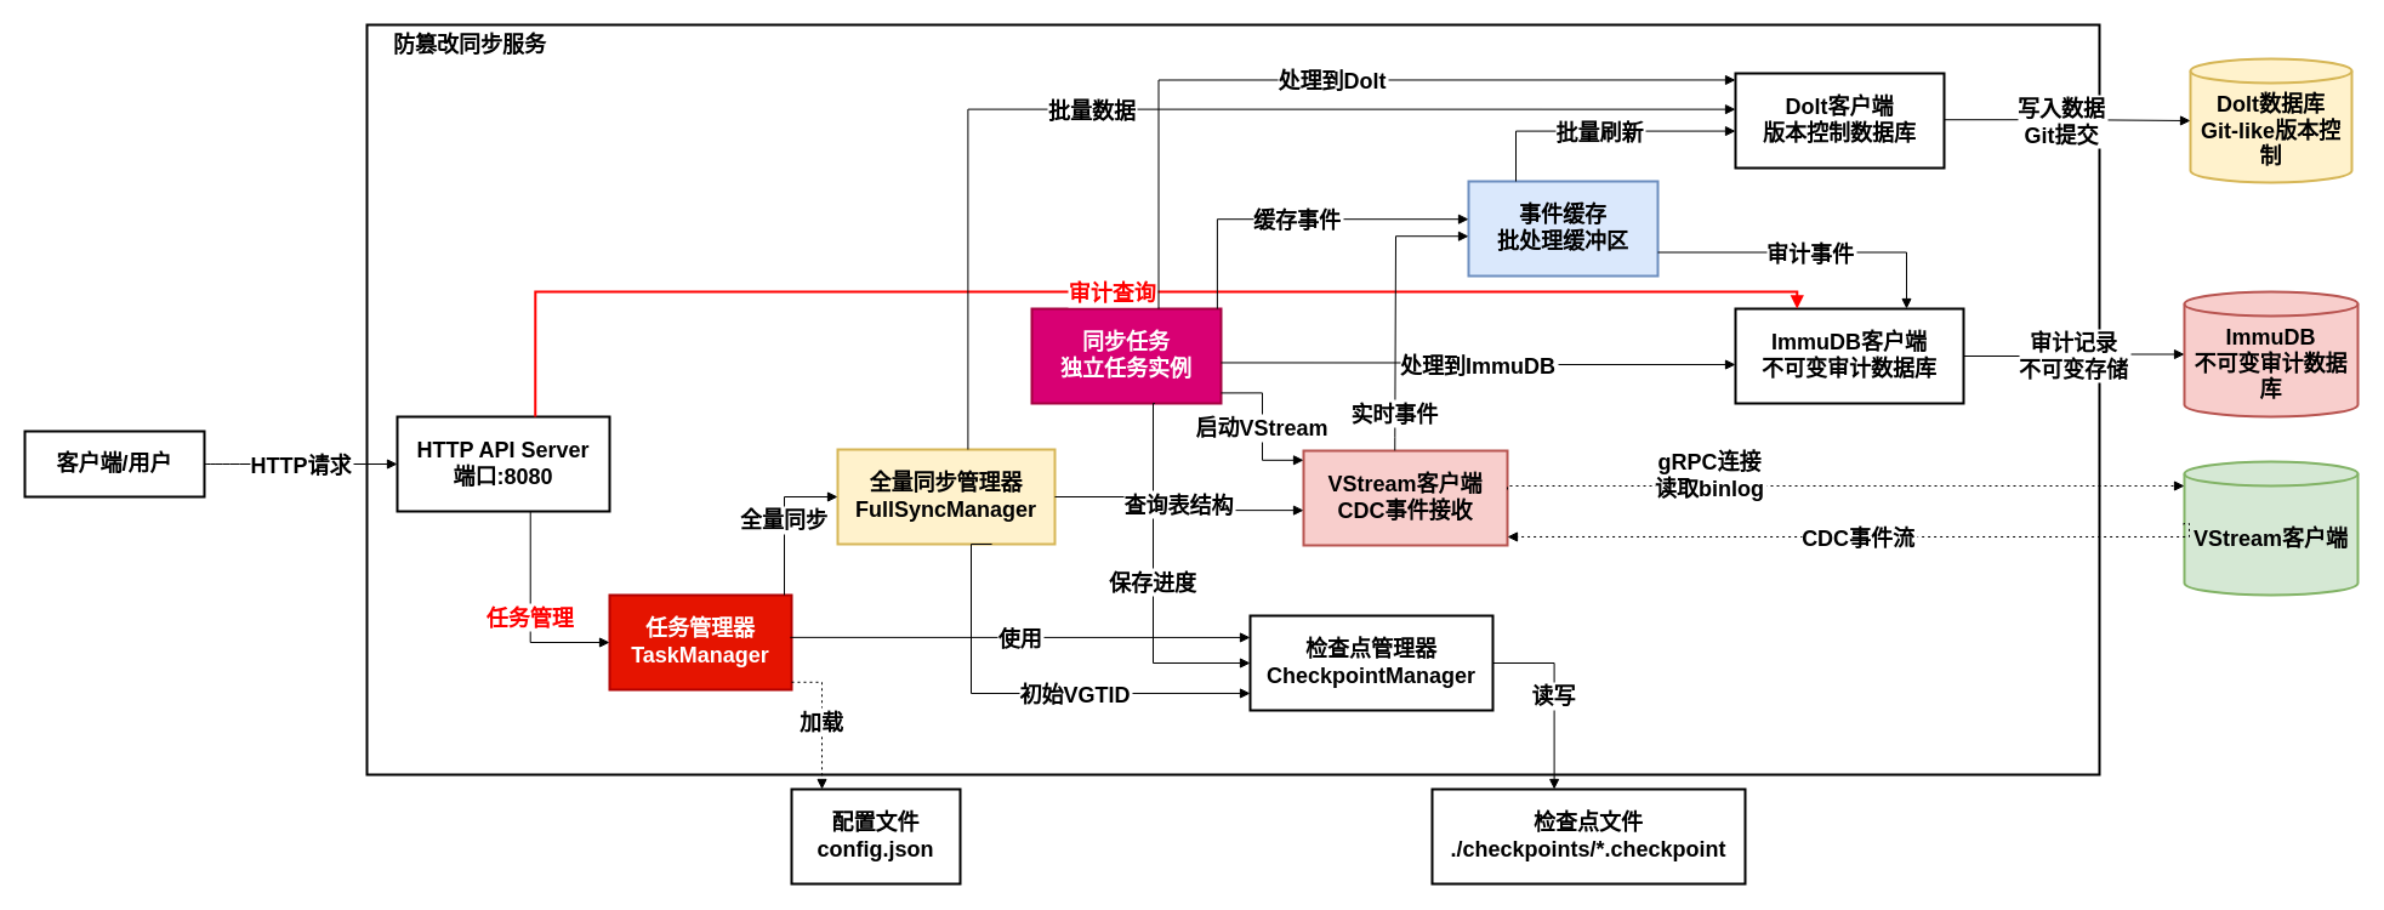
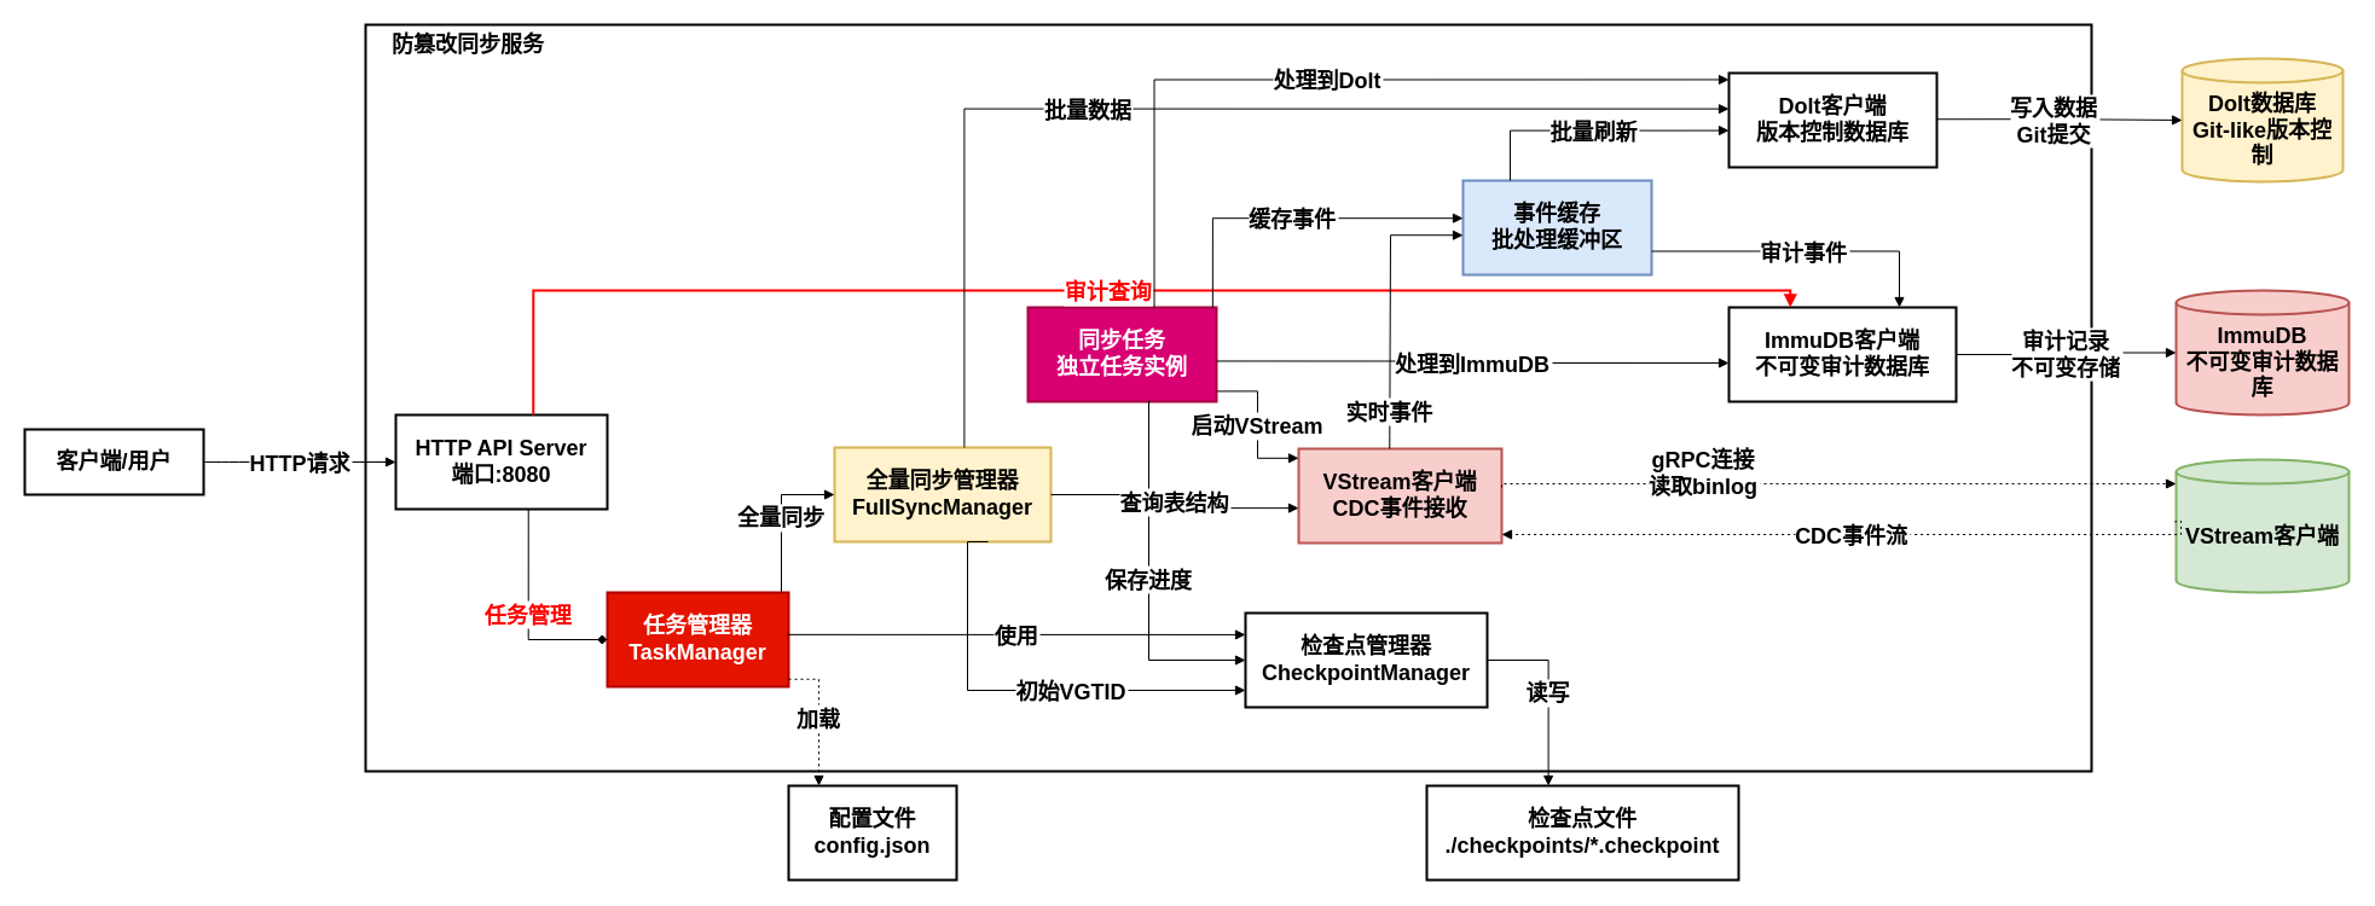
  <mxCell id="0" />
  <mxCell id="1" parent="0" />
  <mxCell id="2" value="    防篡改同步服务" style="whiteSpace=wrap;strokeWidth=2;verticalAlign=top;fontSize=18;fontStyle=1;align=left;" parent="1" vertex="1"><mxGeometry x="302" y="20" width="1428" height="618" as="geometry" /></mxCell>
  <mxCell id="3" value="HTTP API Server&#10;端口:8080" style="whiteSpace=wrap;strokeWidth=2;fontSize=18;fontStyle=1;" parent="1" vertex="1"><mxGeometry x="327" y="343" width="175" height="78" as="geometry" /></mxCell>
  <mxCell id="4" value="任务管理器&#10;TaskManager" style="whiteSpace=wrap;strokeWidth=2;fontSize=18;fontStyle=1;fillColor=#e51400;fontColor=#ffffff;strokeColor=#B20000;" parent="1" vertex="1"><mxGeometry x="502" y="490" width="150" height="78" as="geometry" /></mxCell>
  <mxCell id="5" value="检查点管理器&#10;CheckpointManager" style="whiteSpace=wrap;strokeWidth=2;fontSize=18;fontStyle=1;" parent="1" vertex="1"><mxGeometry x="1030" y="507" width="200" height="78" as="geometry" /></mxCell>
  <mxCell id="6" value="全量同步管理器&#10;FullSyncManager" style="whiteSpace=wrap;strokeWidth=2;fontSize=18;fontStyle=1;fillColor=#fff2cc;strokeColor=#d6b656;" parent="1" vertex="1"><mxGeometry x="690" y="370" width="179" height="78" as="geometry" /></mxCell>
  <mxCell id="7" value="VStream客户端&#10;CDC事件接收" style="whiteSpace=wrap;strokeWidth=2;fontSize=18;fontStyle=1;fillColor=#f8cecc;strokeColor=#b85450;" parent="1" vertex="1"><mxGeometry x="1074" y="371" width="168" height="78" as="geometry" /></mxCell>
  <mxCell id="8" value="事件缓存&#10;批处理缓冲区" style="whiteSpace=wrap;strokeWidth=2;fontSize=18;fontStyle=1;fillColor=#dae8fc;strokeColor=#6c8ebf;" parent="1" vertex="1"><mxGeometry x="1210" y="149" width="156" height="78" as="geometry" /></mxCell>
  <mxCell id="9" value="同步任务&#10;独立任务实例" style="whiteSpace=wrap;strokeWidth=2;fontSize=18;fontStyle=1;fillColor=#d80073;fontColor=#ffffff;strokeColor=#A50040;" parent="1" vertex="1"><mxGeometry x="850" y="254" width="156" height="78" as="geometry" /></mxCell>
  <mxCell id="10" value="Dolt客户端&#10;版本控制数据库" style="whiteSpace=wrap;strokeWidth=2;fontSize=18;fontStyle=1;" parent="1" vertex="1"><mxGeometry x="1430" y="60" width="172" height="78" as="geometry" /></mxCell>
  <mxCell id="11" value="ImmuDB客户端&#10;不可变审计数据库" style="whiteSpace=wrap;strokeWidth=2;fontSize=18;fontStyle=1;" parent="1" vertex="1"><mxGeometry x="1430" y="254" width="188" height="78" as="geometry" /></mxCell>
  <mxCell id="12" value="客户端/用户" style="whiteSpace=wrap;strokeWidth=2;fontSize=18;fontStyle=1;" parent="1" vertex="1"><mxGeometry x="20" y="355" width="148" height="54" as="geometry" /></mxCell>
  <mxCell id="13" value="VStream客户端" style="shape=cylinder3;boundedLbl=1;backgroundOutline=1;size=10;strokeWidth=2;whiteSpace=wrap;fontSize=18;fontStyle=1;fillColor=#d5e8d4;strokeColor=#82b366;" parent="1" vertex="1"><mxGeometry x="1800" y="380" width="143" height="110" as="geometry" /></mxCell>
  <mxCell id="14" value="Dolt数据库&#10;Git-like版本控制" style="shape=cylinder3;boundedLbl=1;backgroundOutline=1;size=10;strokeWidth=2;whiteSpace=wrap;fontSize=18;fontStyle=1;fillColor=#fff2cc;strokeColor=#d6b656;" parent="1" vertex="1"><mxGeometry x="1805" y="48" width="133" height="102" as="geometry" /></mxCell>
  <mxCell id="15" value="ImmuDB&#10;不可变审计数据库" style="shape=cylinder3;boundedLbl=1;backgroundOutline=1;size=10;strokeWidth=2;whiteSpace=wrap;fontSize=18;fontStyle=1;fillColor=#f8cecc;strokeColor=#b85450;" parent="1" vertex="1"><mxGeometry x="1800" y="240" width="143" height="103" as="geometry" /></mxCell>
  <mxCell id="16" value="检查点文件&#10;./checkpoints/*.checkpoint" style="whiteSpace=wrap;strokeWidth=2;fontSize=18;fontStyle=1;" parent="1" vertex="1"><mxGeometry x="1180" y="650" width="258" height="78" as="geometry" /></mxCell>
  <mxCell id="17" value="配置文件&#10;config.json" style="whiteSpace=wrap;strokeWidth=2;fontSize=18;fontStyle=1;" parent="1" vertex="1"><mxGeometry x="652" y="650" width="139" height="78" as="geometry" /></mxCell>
  <mxCell id="18" value="HTTP请求" style="curved=1;startArrow=none;endArrow=block;exitX=1;exitY=0.5;entryX=0;entryY=0.5;rounded=0;fontSize=18;fontStyle=1;" parent="1" source="12" target="3" edge="1"><mxGeometry relative="1" as="geometry"><Array as="points" /></mxGeometry></mxCell>
- <mxCell id="19" value="任务管理" style="startArrow=none;endArrow=block;exitX=0.627;exitY=0.997;entryX=0;entryY=0.5;rounded=0;edgeStyle=orthogonalEdgeStyle;fontSize=18;fontStyle=1;exitDx=0;exitDy=0;exitPerimeter=0;fontColor=#FF0000;" parent="1" source="3" target="4" edge="1"><mxGeometry relative="1" as="geometry"><Array as="points"><mxPoint x="437" y="529" /></Array></mxGeometry></mxCell>
+ <mxCell id="19" value="任务管理" style="startArrow=none;endArrow=diamond;exitX=0.627;exitY=0.997;entryX=0;entryY=0.5;rounded=0;edgeStyle=orthogonalEdgeStyle;fontSize=18;fontStyle=1;exitDx=0;exitDy=0;exitPerimeter=0;fontColor=#FF0000;" parent="1" source="3" target="4" edge="1"><mxGeometry relative="1" as="geometry"><Array as="points"><mxPoint x="437" y="529" /></Array></mxGeometry></mxCell>
  <mxCell id="20" value="审计查询" style="startArrow=none;endArrow=block;exitX=0.65;exitY=0;entryX=0.27;entryY=0;rounded=0;edgeStyle=orthogonalEdgeStyle;fontSize=18;fontStyle=1;fontColor=#FF0000;strokeWidth=2;strokeColor=#FF0000;" parent="1" source="3" target="11" edge="1"><mxGeometry relative="1" as="geometry"><Array as="points"><mxPoint x="441" y="240" /><mxPoint x="1481" y="240" /></Array></mxGeometry></mxCell>
  <mxCell id="21" value="使用" style="startArrow=none;endArrow=block;exitX=0.992;exitY=0.447;entryX=0;entryY=0.23;rounded=0;edgeStyle=orthogonalEdgeStyle;fontSize=18;fontStyle=1;exitDx=0;exitDy=0;exitPerimeter=0;" parent="1" source="4" target="5" edge="1"><mxGeometry relative="1" as="geometry"><Array as="points" /></mxGeometry></mxCell>
  <mxCell id="22" value="全量同步" style="startArrow=none;endArrow=block;exitX=0.96;exitY=0;entryX=0;entryY=0.5;rounded=0;edgeStyle=orthogonalEdgeStyle;fontSize=18;fontStyle=1;" parent="1" source="4" target="6" edge="1"><mxGeometry relative="1" as="geometry" /></mxCell>
  <mxCell id="23" value="启动VStream" style="startArrow=none;endArrow=block;exitX=1;exitY=0.89;entryX=0;entryY=0.1;rounded=0;edgeStyle=orthogonalEdgeStyle;fontSize=18;fontStyle=1;" parent="1" source="9" target="7" edge="1"><mxGeometry relative="1" as="geometry" /></mxCell>
  <mxCell id="24" value="缓存事件" style="startArrow=none;endArrow=block;exitX=0.98;exitY=0;entryX=0;entryY=0.4;rounded=0;edgeStyle=orthogonalEdgeStyle;fontSize=18;fontStyle=1;" parent="1" source="9" target="8" edge="1"><mxGeometry relative="1" as="geometry" /></mxCell>
  <mxCell id="25" value="处理到Dolt" style="startArrow=none;endArrow=block;exitX=0.67;exitY=0;entryX=0;entryY=0.07;rounded=0;edgeStyle=orthogonalEdgeStyle;fontSize=18;fontStyle=1;" parent="1" source="9" target="10" edge="1"><mxGeometry relative="1" as="geometry" /></mxCell>
  <mxCell id="26" value="处理到ImmuDB" style="startArrow=none;endArrow=block;exitX=1;exitY=0.57;entryX=0;entryY=0.59;rounded=0;edgeStyle=orthogonalEdgeStyle;fontSize=18;fontStyle=1;" parent="1" source="9" target="11" edge="1"><mxGeometry relative="1" as="geometry" /></mxCell>
  <mxCell id="27" value="保存进度" style="startArrow=none;endArrow=block;exitX=0.65;exitY=1;entryX=0;entryY=0.5;rounded=0;edgeStyle=orthogonalEdgeStyle;fontSize=18;fontStyle=1;" parent="1" source="9" target="5" edge="1"><mxGeometry relative="1" as="geometry"><Array as="points"><mxPoint x="950" y="332" /><mxPoint x="950" y="546" /></Array></mxGeometry></mxCell>
  <mxCell id="28" value="gRPC连接&#10;读取binlog" style="dashed=1;dashPattern=2 3;startArrow=none;endArrow=block;exitX=1;exitY=0.41;rounded=0;edgeStyle=orthogonalEdgeStyle;fontSize=18;fontStyle=1;" parent="1" source="7" target="13" edge="1"><mxGeometry x="-0.393" y="10" relative="1" as="geometry"><Array as="points"><mxPoint x="1242" y="400" /></Array><mxPoint as="offset" /></mxGeometry></mxCell>
  <mxCell id="29" value="查询表结构" style="startArrow=none;endArrow=block;exitX=1;exitY=0.5;entryX=0;entryY=0.63;rounded=0;edgeStyle=orthogonalEdgeStyle;fontSize=18;fontStyle=1;" parent="1" source="6" target="7" edge="1"><mxGeometry relative="1" as="geometry" /></mxCell>
  <mxCell id="30" value="批量数据" style="startArrow=none;endArrow=block;exitX=0.6;exitY=0;entryX=0;entryY=0.38;rounded=0;edgeStyle=orthogonalEdgeStyle;fontSize=18;fontStyle=1;" parent="1" source="6" target="10" edge="1"><mxGeometry x="-0.161" relative="1" as="geometry"><mxPoint as="offset" /></mxGeometry></mxCell>
  <mxCell id="31" value="初始VGTID" style="startArrow=none;endArrow=block;exitX=0.71;exitY=1;entryX=0;entryY=0.82;rounded=0;edgeStyle=orthogonalEdgeStyle;fontSize=18;fontStyle=1;" parent="1" source="6" target="5" edge="1"><mxGeometry x="0.226" relative="1" as="geometry"><Array as="points"><mxPoint x="800" y="448" /><mxPoint x="800" y="571" /></Array><mxPoint x="-1" as="offset" /></mxGeometry></mxCell>
  <mxCell id="32" value="批量刷新" style="startArrow=none;endArrow=block;exitX=0.25;exitY=0;entryX=0;entryY=0.61;rounded=0;edgeStyle=orthogonalEdgeStyle;fontSize=18;fontStyle=1;exitDx=0;exitDy=0;" parent="1" source="8" target="10" edge="1"><mxGeometry relative="1" as="geometry" /></mxCell>
  <mxCell id="33" value="审计事件" style="startArrow=none;endArrow=block;exitX=1;exitY=0.75;entryX=0.75;entryY=0;rounded=0;edgeStyle=orthogonalEdgeStyle;exitDx=0;exitDy=0;entryDx=0;entryDy=0;fontSize=18;fontStyle=1;" parent="1" source="8" target="11" edge="1"><mxGeometry relative="1" as="geometry"><Array as="points"><mxPoint x="1571" y="208" /></Array></mxGeometry></mxCell>
  <mxCell id="34" value="写入数据&#10;Git提交" style="startArrow=none;endArrow=block;exitX=1;exitY=0.49;entryX=0;entryY=0.5;rounded=0;edgeStyle=orthogonalEdgeStyle;fontSize=18;fontStyle=1;" parent="1" source="10" target="14" edge="1"><mxGeometry x="-0.052" y="-1" relative="1" as="geometry"><mxPoint as="offset" /></mxGeometry></mxCell>
  <mxCell id="35" value="审计记录&#10;不可变存储" style="startArrow=none;endArrow=block;exitX=1;exitY=0.5;entryX=0;entryY=0.5;rounded=0;fontSize=18;fontStyle=1;edgeStyle=orthogonalEdgeStyle;" parent="1" source="11" target="15" edge="1"><mxGeometry relative="1" as="geometry" /></mxCell>
  <mxCell id="36" value="读写" style="startArrow=none;endArrow=block;exitX=1;exitY=0.5;entryX=0.39;entryY=0;rounded=0;edgeStyle=orthogonalEdgeStyle;fontSize=18;fontStyle=1;" parent="1" source="5" target="16" edge="1"><mxGeometry relative="1" as="geometry" /></mxCell>
  <mxCell id="37" value="加载" style="dashed=1;dashPattern=2 3;startArrow=none;endArrow=block;exitX=1;exitY=0.92;entryX=0.18;entryY=0;rounded=0;edgeStyle=orthogonalEdgeStyle;fontSize=18;fontStyle=1;" parent="1" source="4" target="17" edge="1"><mxGeometry relative="1" as="geometry" /></mxCell>
  <mxCell id="38" value="CDC事件流" style="dashed=1;dashPattern=2 3;startArrow=none;endArrow=block;entryX=1;entryY=0.91;rounded=0;edgeStyle=orthogonalEdgeStyle;fontSize=18;fontStyle=1;exitX=-0.004;exitY=0.473;exitDx=0;exitDy=0;exitPerimeter=0;" parent="1" source="13" target="7" edge="1"><mxGeometry relative="1" as="geometry"><Array as="points"><mxPoint x="1804" y="431" /></Array><mxPoint x="1810" y="431" as="sourcePoint" /></mxGeometry></mxCell>
  <mxCell id="39" value="实时事件" style="startArrow=none;endArrow=block;entryX=0;entryY=0.58;rounded=0;edgeStyle=orthogonalEdgeStyle;fontSize=18;fontStyle=1;exitX=0.448;exitY=-0.002;exitDx=0;exitDy=0;exitPerimeter=0;" parent="1" source="7" target="8" edge="1"><mxGeometry x="-0.741" relative="1" as="geometry"><Array as="points"><mxPoint x="1149" y="360" /><mxPoint x="1150" y="360" /><mxPoint x="1150" y="194" /></Array><mxPoint x="1150" y="360" as="sourcePoint" /><mxPoint as="offset" /></mxGeometry></mxCell>
